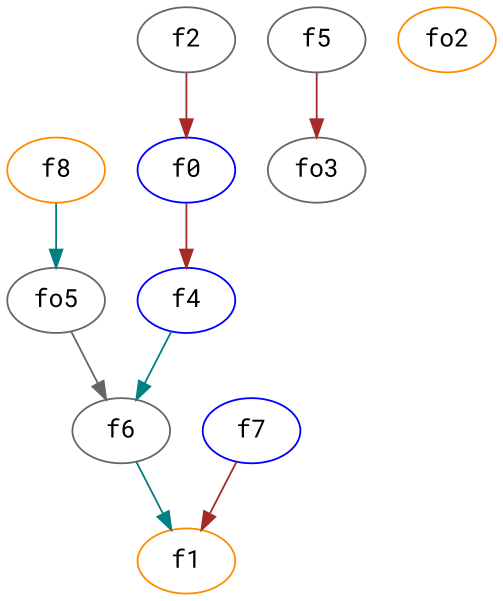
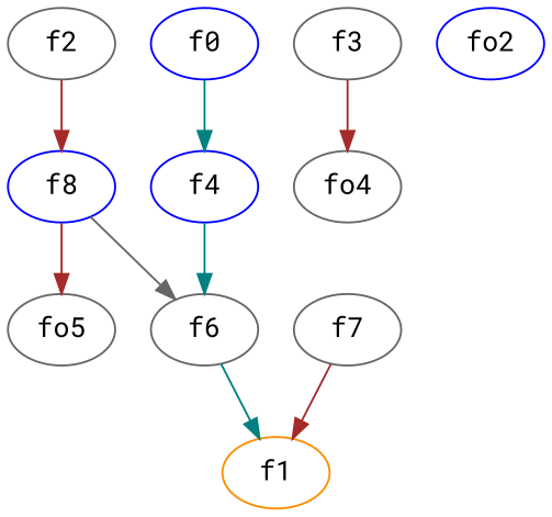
  strict digraph {
    fontname="Roboto Mono"
    node [color=gray40 fontname="Roboto Mono"]
    edge [color=brown fontname="Roboto Mono" weight=2]
    f1 [color=darkorange]
-   f3 [label=f5]
-   fo3
-   f8 [color=darkorange]
+   f3
+   fo3 [label=fo4]
+   f8 [color=blue]
    f2
    n6 [label=fo5]
    f4 [color=blue]
    f6
    n9 [color=blue label=f0]
-   f7 [color=blue]
-   fo2 [color=darkorange]
+   f7
+   fo2 [color=blue]
    f3 -> fo3
-   f8 -> n6 [color=teal]
-   f2 -> n9
-   n6 -> f6 [color=gray40]
+   f8 -> n6
+   f2 -> f8
+   f8 -> f6 [color=gray40]
    f4 -> f6 [color=teal]
    f6 -> f1 [color=teal]
-   n9 -> f4
+   n9 -> f4 [color=teal]
    f7 -> f1
  }
